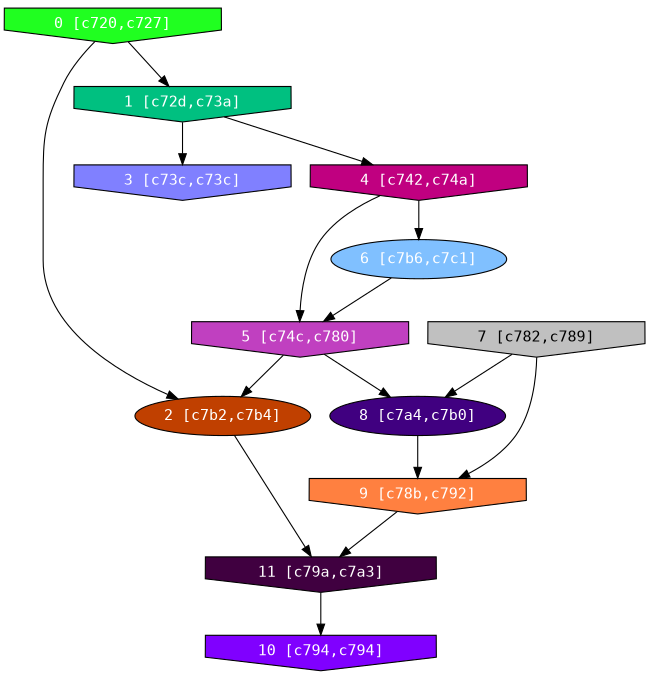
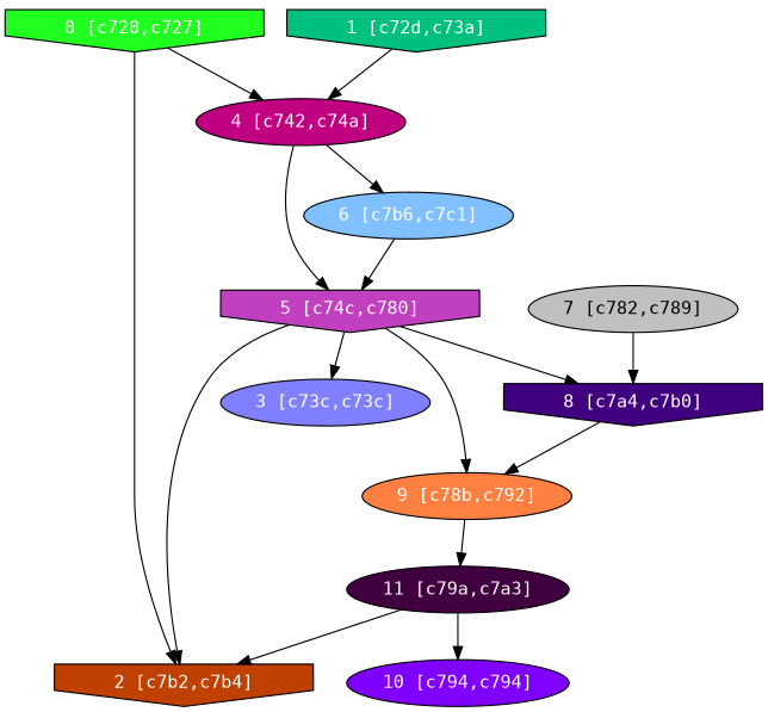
  digraph {
    fontname="DejaVu Sans Mono"
    node [fontcolor="#ffffff" fontname="DejaVu Sans Mono" shape=oval style=filled]
    edge [fontname="DejaVu Sans Mono"]
    n1 [fillcolor="#20FF20" label="0 [c720,c727]" shape=invhouse]
    n2 [fillcolor="#00C080" label="1 [c72d,c73a]" shape=invhouse]
-   n3 [fillcolor="#C04000" label="2 [c7b2,c7b4]"]
-   n4 [fillcolor="#8080FF" label="3 [c73c,c73c]" shape=invhouse]
-   n5 [fillcolor="#C00080" label="4 [c742,c74a]" shape=invhouse]
-   n6 [fillcolor="#400040" label="11 [c79a,c7a3]" shape=invhouse]
+   n3 [fillcolor="#C04000" label="2 [c7b2,c7b4]" shape=invhouse]
+   n4 [fillcolor="#8080FF" label="3 [c73c,c73c]" shape=ellipse]
+   n5 [fillcolor="#C00080" label="4 [c742,c74a]"]
+   n6 [fillcolor="#400040" label="11 [c79a,c7a3]"]
    n7 [fillcolor="#C040C0" label="5 [c74c,c780]" shape=invhouse]
    n8 [fillcolor="#80C0FF" label="6 [c7b6,c7c1]"]
-   n9 [fillcolor="#8000FF" label="10 [c794,c794]" shape=invhouse]
-   n10 [fillcolor="#400080" label="8 [c7a4,c7b0]"]
-   n11 [fillcolor="#C0C0C0" fontcolor="#000000" label="7 [c782,c789]" shape=invhouse]
-   n12 [fillcolor="#FF8040" label="9 [c78b,c792]" shape=invhouse]
-   n1 -> n2
+   n9 [fillcolor="#8000FF" label="10 [c794,c794]" shape=ellipse]
+   n10 [fillcolor="#400080" label="8 [c7a4,c7b0]" shape=invhouse]
+   n11 [fillcolor="#C0C0C0" fontcolor="#000000" label="7 [c782,c789]"]
+   n12 [fillcolor="#FF8040" label="9 [c78b,c792]"]
+   n1 -> n5
    n1 -> n3
-   n2 -> n4
+   n7 -> n4
    n2 -> n5
-   n3 -> n6
+   n6 -> n3
    n5 -> n7
    n5 -> n8
    n6 -> n9
    n7 -> n3
    n7 -> n10
    n8 -> n7
    n10 -> n12
    n11 -> n10
-   n11 -> n12
+   n7 -> n12
    n12 -> n6
  }
